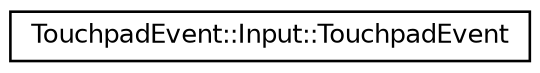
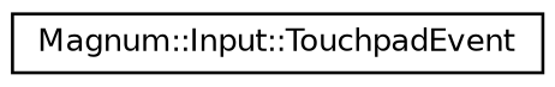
  digraph {
    rankdir=LR
-   n1 [color=black fillcolor=white fontname=Helvetica fontsize=10 height=0.2 label="TouchpadEvent::Input::TouchpadEvent" shape=record style=filled width=0.4]
+   n1 [color=black fillcolor=white fontname=Helvetica fontsize=10 height=0.2 label="Magnum::Input::TouchpadEvent" shape=record style=filled width=0.4]
  }
